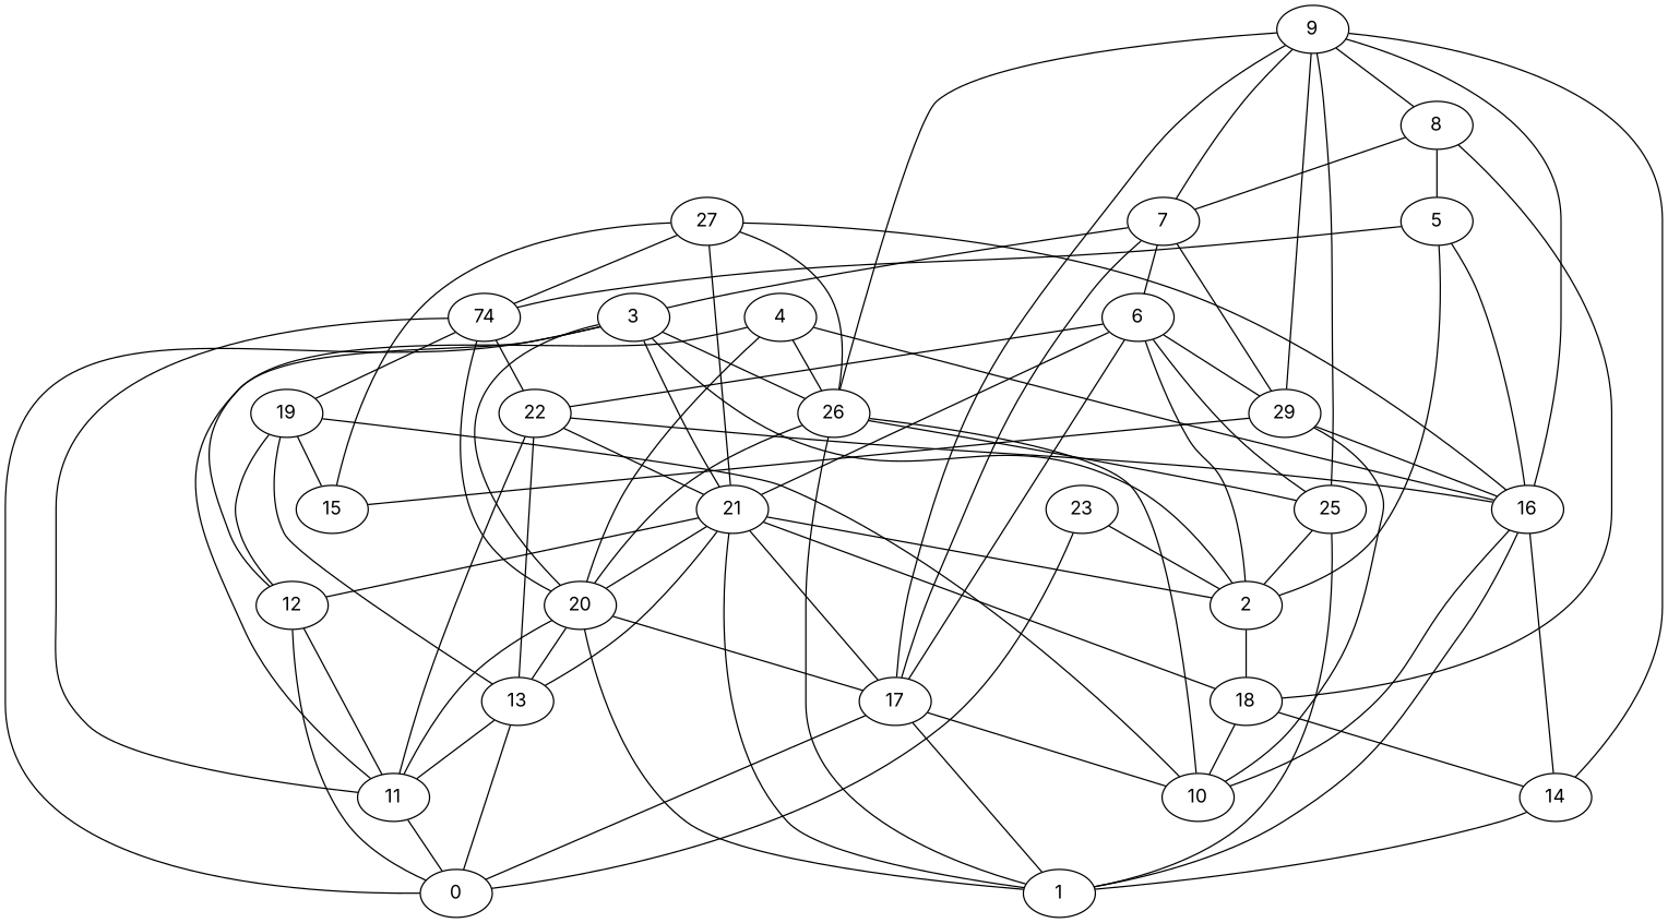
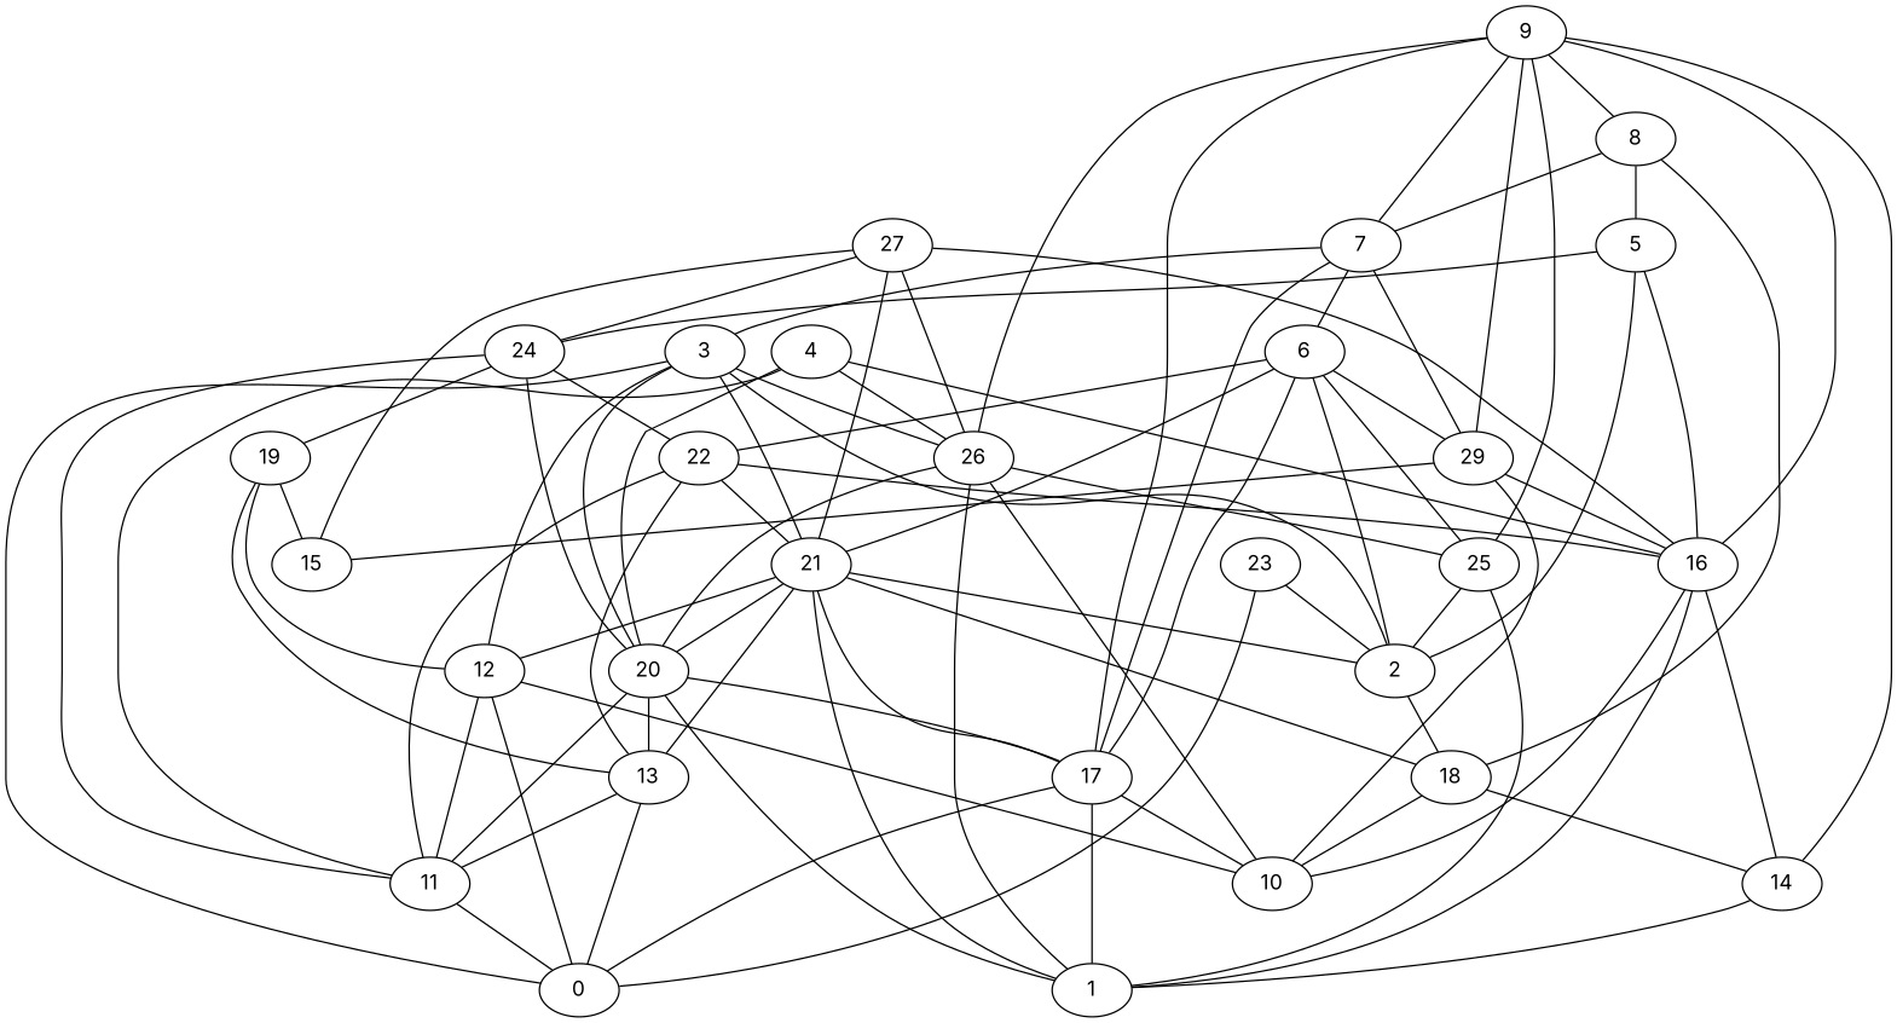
  digraph {
    fontname=Inter
    node [fontname=Inter]
    edge [color=black dir=none fontname=Inter]
    20
    1
    13
    11
    17
    0
    29
    15
    10
    25
    16
    19
    12
    21
    18
    2
    9
    14
    26
    8
    7
    6
    22
    3
    23
    5
-   24 [label=74]
+   24
    27
    4
    subgraph sub_1 {
      20
      1
      13
      11
      17
      0
      29
      15
      10
      25
      16
      19
      12
      21
      18
      2
      9
      14
      26
      8
      7
      6
      22
      3
      23
      5
      24
      27
      4
    }
    20 -> 1
    20 -> 13
    20 -> 11
    20 -> 17
    13 -> 11
    13 -> 0
    11 -> 0
    17 -> 1
    17 -> 0
    17 -> 10
    29 -> 15
    29 -> 10
    29 -> 16
    25 -> 1
    25 -> 2
    16 -> 1
    16 -> 10
    16 -> 14
    19 -> 13
    19 -> 15
-   19 -> 10
+   12 -> 10
    19 -> 12
    12 -> 11
    12 -> 0
    21 -> 20
    21 -> 1
    21 -> 13
    21 -> 17
    21 -> 12
    21 -> 18
    21 -> 2
    18 -> 10
    18 -> 14
    2 -> 18
    9 -> 17
    9 -> 29
    9 -> 25
    9 -> 16
    9 -> 14
    9 -> 26
    9 -> 8
    9 -> 7
    14 -> 1
    26 -> 20
    26 -> 1
    26 -> 10
    26 -> 25
    8 -> 18
    8 -> 7
    8 -> 5
    7 -> 17
    7 -> 29
    7 -> 6
    7 -> 3
    6 -> 17
    6 -> 29
    6 -> 25
    6 -> 21
    6 -> 2
    6 -> 22
    22 -> 13
    22 -> 11
    22 -> 16
    22 -> 21
    3 -> 20
    3 -> 0
    3 -> 12
    3 -> 21
    3 -> 2
    3 -> 26
    23 -> 0
    23 -> 2
    5 -> 16
    5 -> 2
    5 -> 24
    24 -> 20
    24 -> 11
    24 -> 19
    24 -> 22
    27 -> 15
    27 -> 16
    27 -> 21
    27 -> 26
    27 -> 24
    4 -> 20
    4 -> 11
    4 -> 16
    4 -> 26
  }
